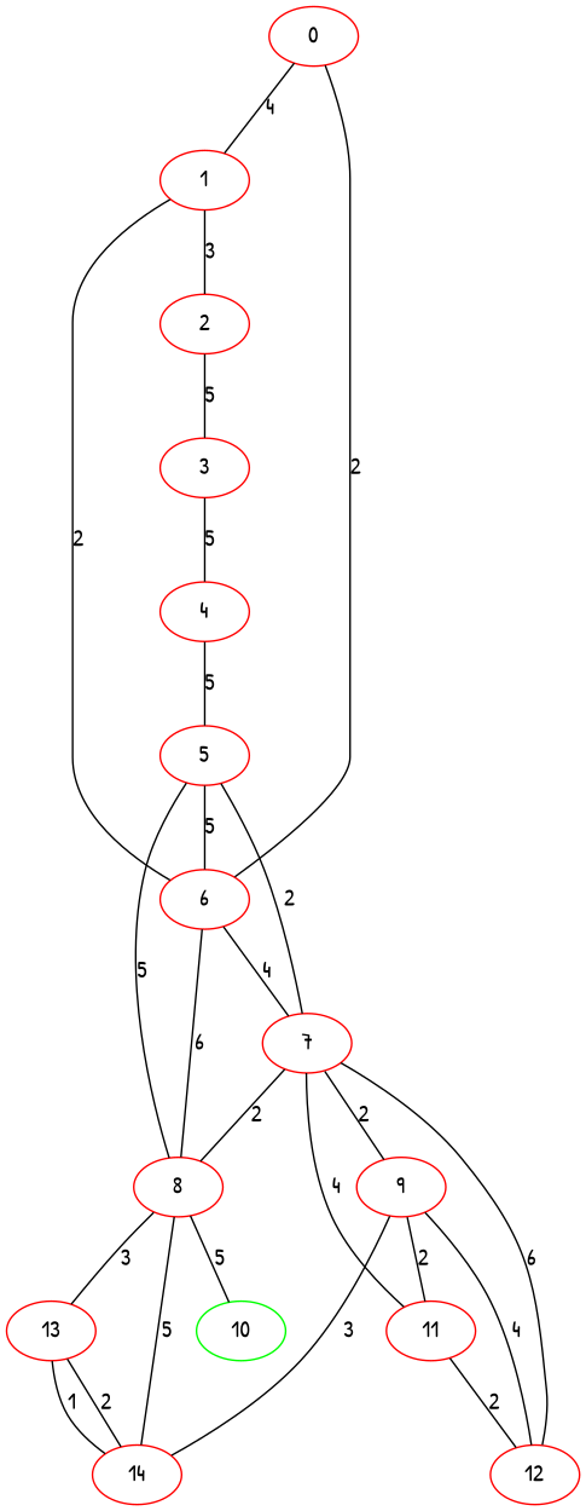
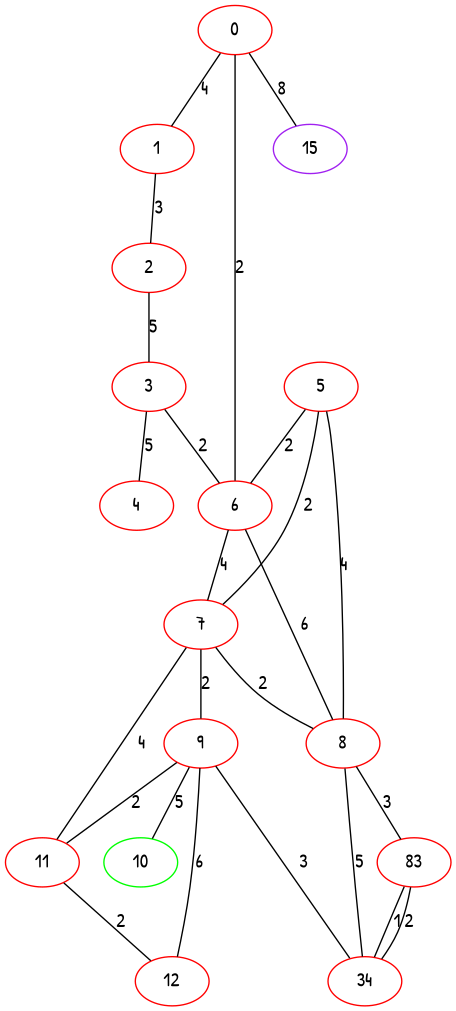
  graph {
    fontname="Patrick Hand"
    node [color=red fontname="Patrick Hand" weight=1]
    edge [fontname="Patrick Hand"]
    0
    1
    6
+   15 [color=purple weight=4]
    2
    7
    8
    3
    4
    5
    9
    11
    12
-   13
-   14
+   13 [label=83]
+   14 [label=34]
    10 [color=green weight=2]
    0 -- 1 [label=4]
    0 -- 6 [label=2]
-   1 -- 6 [label=2]
+   0 -- 15 [label=8]
+   3 -- 6 [label=2]
    1 -- 2 [label=3]
    6 -- 7 [label=4]
    6 -- 8 [label=6]
    2 -- 3 [label=5]
    7 -- 8 [label=2]
    7 -- 9 [label=2]
    7 -- 11 [label=4]
-   7 -- 12 [label=6]
    8 -- 13 [label=3]
    8 -- 14 [label=5]
    3 -- 4 [label=5]
-   4 -- 5 [label=5]
-   5 -- 6 [label=5]
+   5 -- 6 [label=2]
    5 -- 7 [label=2]
-   5 -- 8 [label=5]
+   5 -- 8 [label=4]
    9 -- 11 [label=2]
-   9 -- 12 [label=4]
+   9 -- 12 [label=6]
    9 -- 14 [label=3]
-   8 -- 10 [label=5]
+   9 -- 10 [label=5]
    11 -- 12 [label=2]
    13 -- 14 [label=1]
    13 -- 14 [label=2]
  }
